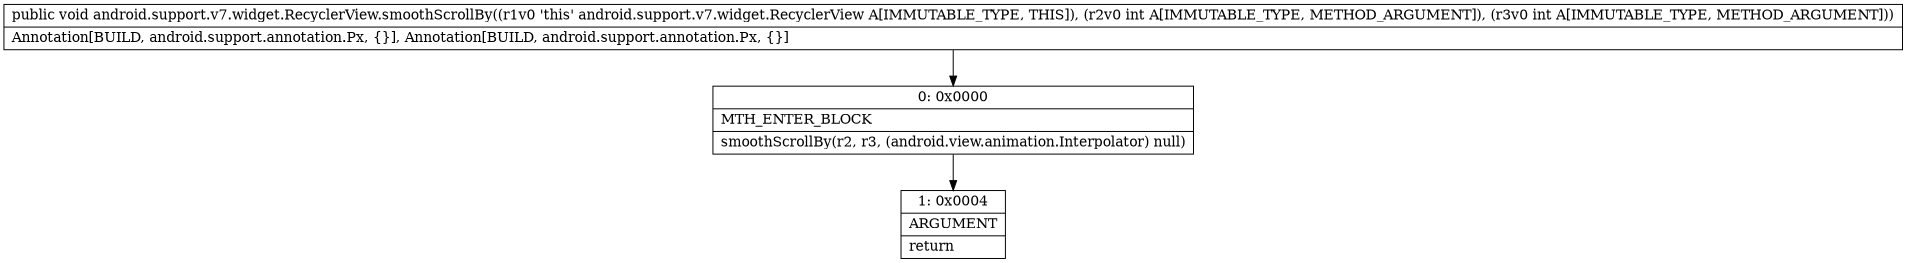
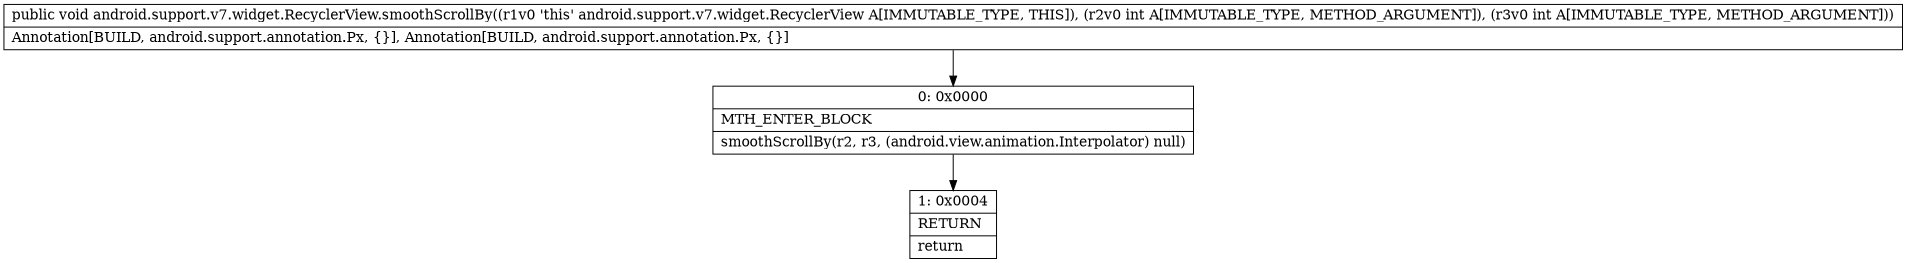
  digraph {
    node [shape=record]
    n1 [label="{0\:\ 0x0000|MTH_ENTER_BLOCK\l|smoothScrollBy(r2, r3, (android.view.animation.Interpolator) null)\l}"]
-   n2 [label="{1\:\ 0x0004|ARGUMENT\l|return\l}"]
+   n2 [label="{1\:\ 0x0004|RETURN\l|return\l}"]
    n3 [label="{public void android.support.v7.widget.RecyclerView.smoothScrollBy((r1v0 'this' android.support.v7.widget.RecyclerView A[IMMUTABLE_TYPE, THIS]), (r2v0 int A[IMMUTABLE_TYPE, METHOD_ARGUMENT]), (r3v0 int A[IMMUTABLE_TYPE, METHOD_ARGUMENT]))  | Annotation[BUILD, android.support.annotation.Px, \{\}], Annotation[BUILD, android.support.annotation.Px, \{\}]\l}"]
    n1 -> n2
    n3 -> n1
  }
